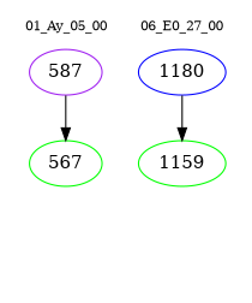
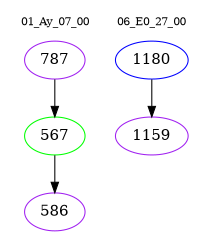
  digraph {
    node [color=purple]
    edge [color=black]
-   n1 [label=587]
+   n1 [label=787]
    n2 [color=green label=567]
+   n3 [label=586]
    n4 [color=blue label=1180]
-   n5 [color=green label=1159]
+   n5 [label=1159]
    subgraph cluster_1 {
      color=white
      fontsize=10
-     label="01_Ay_05_00"
+     label="01_Ay_07_00"
      n1
      n2
+     n3
    }
    subgraph cluster_2 {
      color=white
      fontsize=10
      label="06_E0_27_00"
      n4
      n5
    }
    n1 -> n2
+   n2 -> n3
    n4 -> n5
  }
